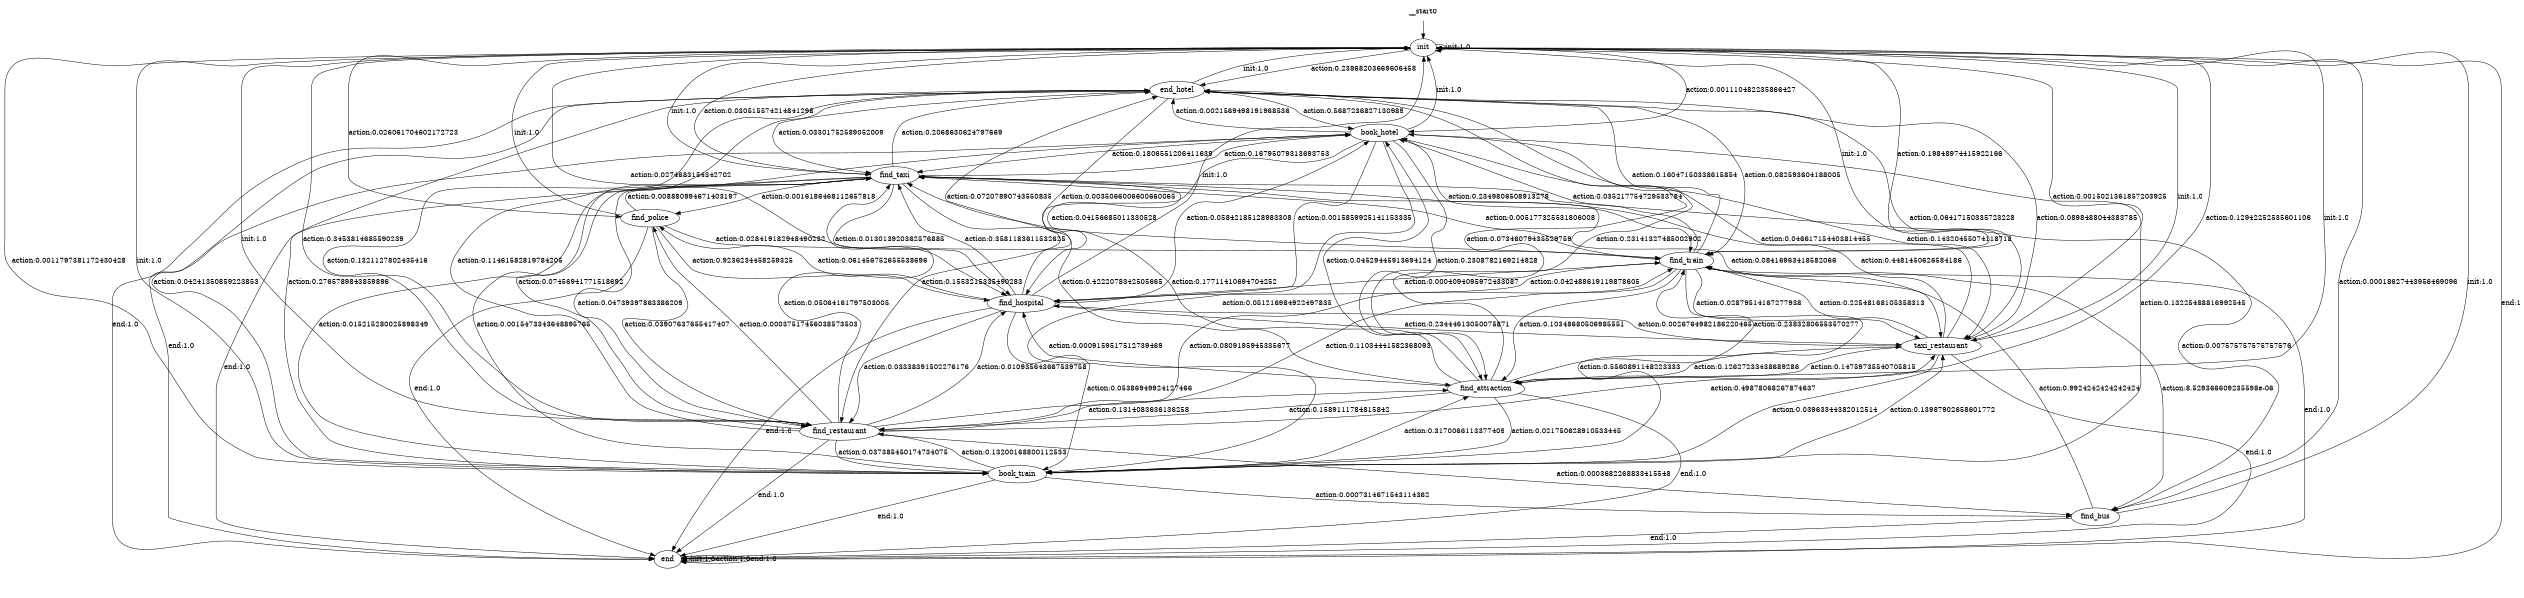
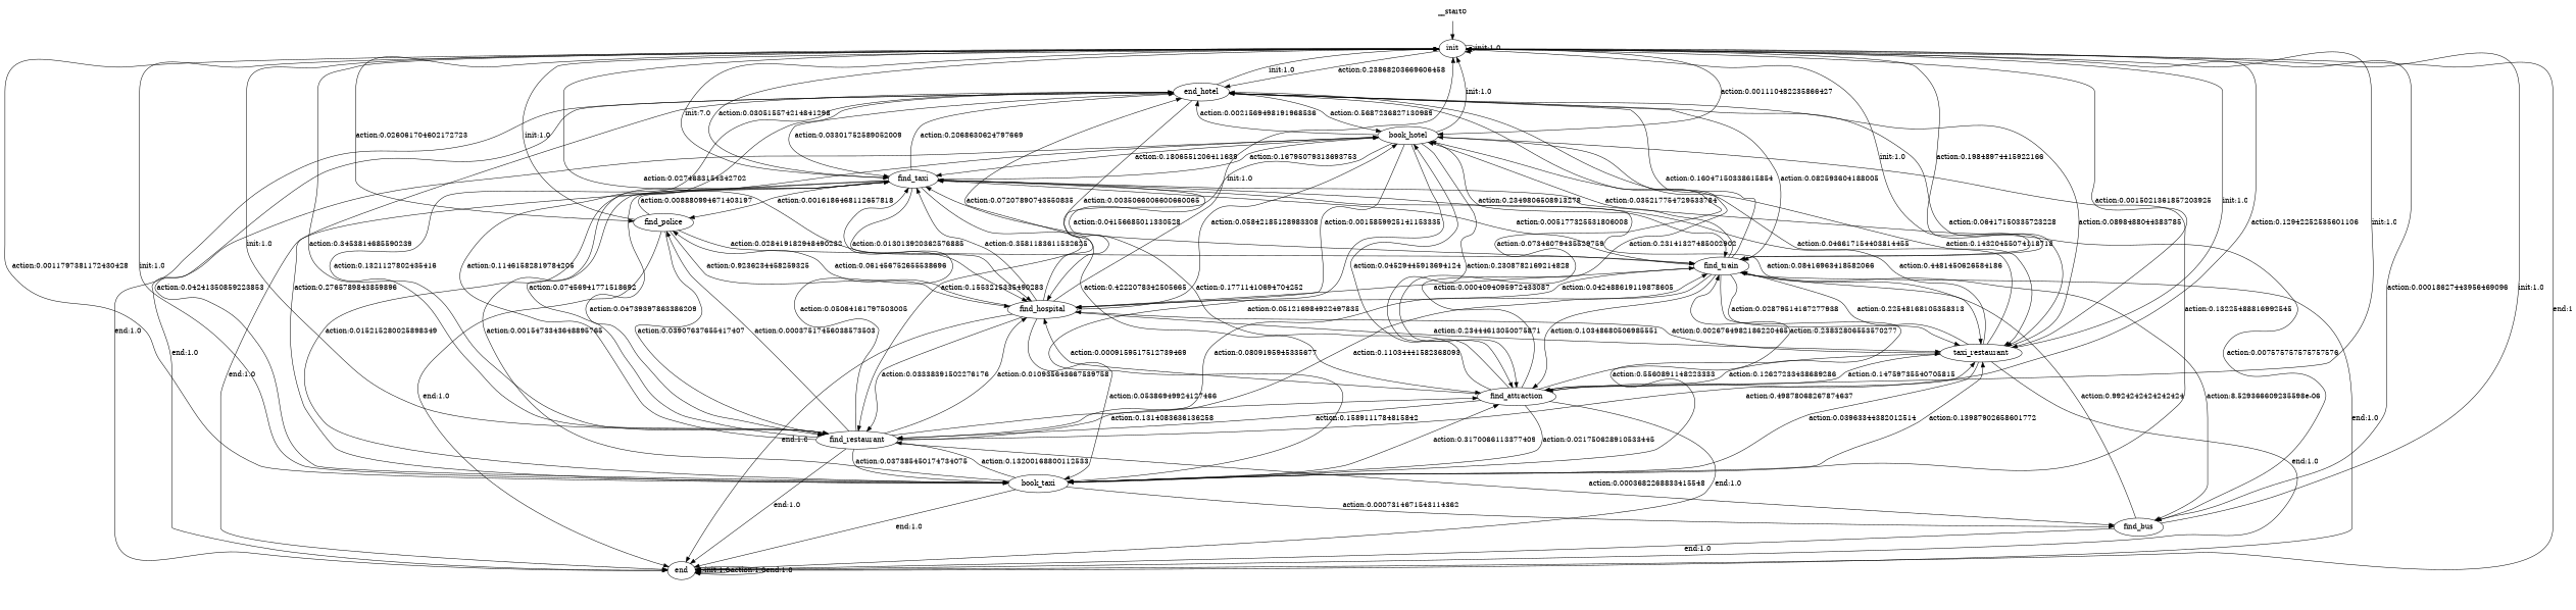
  digraph {
    n1 [label=init]
    n2 [label=end_hotel]
    n3 [label=book_hotel]
    n4 [label=find_train]
-   n5 [label=book_train]
+   n5 [label=book_taxi]
    n6 [label=find_attraction]
    n7 [label=find_restaurant]
    n8 [label=taxi_restaurant]
    n9 [label=find_hospital]
    n10 [label=find_taxi]
    n11 [label=find_bus]
    n12 [label=find_police]
    n13 [label=end]
    __start0 [shape=none]
    n1 -> n1 [label="init:1.0"]
    n1 -> n2 [label="action:0.23868203669606458"]
    n1 -> n3 [label="action:0.001110482235866427"]
    n1 -> n4 [label="action:0.19848974415922166"]
    n1 -> n5 [label="action:0.0011797381172430428"]
    n1 -> n6 [label="action:0.12942252535601106"]
    n1 -> n7 [label="action:0.3453814685590239"]
    n1 -> n8 [label="action:0.0015021361857203925"]
    n1 -> n9 [label="action:0.0274683154342702"]
    n1 -> n10 [label="action:0.030515574214841298"]
    n1 -> n11 [label="action:0.00018627443956469096"]
    n1 -> n12 [label="action:0.026061704602172723"]
    n1 -> n13 [label="end:1"]
    n2 -> n1 [label="init:1.0"]
    n2 -> n3 [label="action:0.5687236827130989"]
    n2 -> n4 [label="action:0.082593604188005"]
    n2 -> n5 [label="action:0.04241350859223853"]
    n2 -> n6 [label="action:0.07346079435529759"]
    n2 -> n7 [label="action:0.1321127802435416"]
    n2 -> n8 [label="action:0.06417150335723228"]
    n2 -> n9 [label="action:0.0035066006600660065"]
    n2 -> n10 [label="action:0.03301752589052009"]
    n2 -> n13 [label="end:1.0"]
    n3 -> n1 [label="init:1.0"]
    n3 -> n2 [label="action:0.0021569498191968536"]
    n3 -> n4 [label="action:0.2349806508913278"]
    n3 -> n5 [label="action:0.051216984922497835"]
    n3 -> n6 [label="action:0.2308782169214828"]
    n3 -> n7 [label="action:0.1553215335490283"]
    n3 -> n8 [label="action:0.14320455074118718"]
    n3 -> n9 [label="action:0.0015859925141153335"]
    n3 -> n10 [label="action:0.1806551206411639"]
    n3 -> n13 [label="end:1.0"]
    n4 -> n1 [label="init:1.0"]
    n4 -> n2 [label="action:0.16047150338615854"]
    n4 -> n3 [label="action:0.035217754729533784"]
    n4 -> n5 [label="action:0.5560891148223333"]
    n4 -> n6 [label="action:0.10348680506985551"]
    n4 -> n7 [label="action:0.11034441582368093"]
    n4 -> n8 [label="action:0.02879514167277938"]
    n4 -> n9 [label="action:0.0004094095972433087"]
    n4 -> n10 [label="action:0.005177325531806008"]
    n4 -> n11 [label="action:8.529366609235598e-06"]
    n4 -> n13 [label="end:1.0"]
    n5 -> n1 [label="init:1.0"]
    n5 -> n2 [label="action:0.2765789843859896"]
    n5 -> n3 [label="action:0.13225488816992545"]
    n5 -> n6 [label="action:0.3170066113377409"]
    n5 -> n7 [label="action:0.13200168800112533"]
    n5 -> n8 [label="action:0.13987902658601772"]
    n5 -> n10 [label="action:0.0015473343648895765"]
    n5 -> n11 [label="action:0.0007314671543114362"]
    n5 -> n13 [label="end:1.0"]
    n6 -> n1 [label="init:1.0"]
    n6 -> n2 [label="action:0.23141327485002902"]
    n6 -> n3 [label="action:0.04529445913694124"]
    n6 -> n4 [label="action:0.23832806553570277"]
    n6 -> n5 [label="action:0.021750628910533445"]
    n6 -> n7 [label="action:0.1589111784815842"]
    n6 -> n8 [label="action:0.12627233438689286"]
    n6 -> n9 [label="action:0.0009159517512739469"]
    n6 -> n10 [label="action:0.17711410694704252"]
    n6 -> n13 [label="end:1.0"]
    n7 -> n1 [label="init:1.0"]
    n7 -> n2 [label="action:0.11461582819784205"]
    n7 -> n3 [label="action:0.07456941771518692"]
    n7 -> n4 [label="action:0.0809195945335677"]
    n7 -> n5 [label="action:0.037385450174734075"]
    n7 -> n6 [label="action:0.1314083636136258"]
    n7 -> n8 [label="action:0.49878068267874637"]
    n7 -> n9 [label="action:0.010935643667539758"]
    n7 -> n10 [label="action:0.05064161797503005"]
    n7 -> n11 [label="action:0.0003682268833415548"]
    n7 -> n12 [label="action:0.00037517456038573503"]
    n7 -> n13 [label="end:1.0"]
    n8 -> n1 [label="init:1.0"]
    n8 -> n2 [label="action:0.0898488044383785"]
    n8 -> n3 [label="action:0.046617154403814455"]
    n8 -> n4 [label="action:0.22548168105358313"]
    n8 -> n5 [label="action:0.03963344382012514"]
    n8 -> n6 [label="action:0.14759735540705815"]
    n8 -> n9 [label="action:0.0026764982186220465"]
    n8 -> n10 [label="action:0.4481450626584186"]
    n8 -> n13 [label="end:1.0"]
    n9 -> n1 [label="init:1.0"]
    n9 -> n2 [label="action:0.07207890743550835"]
    n9 -> n3 [label="action:0.05842185128983308"]
    n9 -> n4 [label="action:0.042488619119878605"]
    n9 -> n5 [label="action:0.05386949924127466"]
    n9 -> n7 [label="action:0.03338391502276176"]
    n9 -> n8 [label="action:0.23444613050075871"]
    n9 -> n10 [label="action:0.3581183611532625"]
    n9 -> n12 [label="action:0.061456752655538696"]
    n9 -> n13 [label="end:1.0"]
-   n10 -> n1 [label="init:1.0"]
+   n10 -> n1 [label="init:7.0"]
    n10 -> n2 [label="action:0.2068630624797669"]
    n10 -> n3 [label="action:0.16795079313693753"]
    n10 -> n4 [label="action:0.04156685011330528"]
    n10 -> n5 [label="action:0.015215280025898349"]
    n10 -> n6 [label="action:0.4222078342505665"]
    n10 -> n7 [label="action:0.04739397863386209"]
    n10 -> n8 [label="action:0.08416963418582066"]
    n10 -> n9 [label="action:0.013013920362576885"]
    n10 -> n12 [label="action:0.0016186468112657818"]
    n10 -> n13 [label="end:1.0"]
    n11 -> n1 [label="init:1.0"]
    n11 -> n4 [label="action:0.9924242424242424"]
    n11 -> n10 [label="action:0.007575757575757576"]
    n11 -> n13 [label="end:1.0"]
    n12 -> n1 [label="init:1.0"]
    n12 -> n4 [label="action:0.028419182948490232"]
    n12 -> n7 [label="action:0.03907637655417407"]
    n12 -> n9 [label="action:0.9236234458259325"]
    n12 -> n10 [label="action:0.008880994671403197"]
    n12 -> n13 [label="end:1.0"]
    n13 -> n13 [label="init:1.0"]
    n13 -> n13 [label="action:1.0"]
    n13 -> n13 [label="end:1.0"]
    __start0 -> n1
  }
